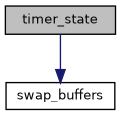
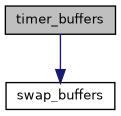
  digraph {
    rankdir=TB
    node [color=black fontname=Helvetica fontsize=10 shape=record style=filled]
-   n1 [fillcolor=grey75 fontcolor=black height=0.2 label=timer_state width=0.4]
+   n1 [fillcolor=grey75 fontcolor=black height=0.2 label=timer_buffers width=0.4]
    n2 [fillcolor=white height=0.2 label=swap_buffers width=0.4]
    n1 -> n2 [color=midnightblue fontname=Helvetica fontsize=10 labelfontname=Helvetica labelfontsize=10 style=solid]
  }
